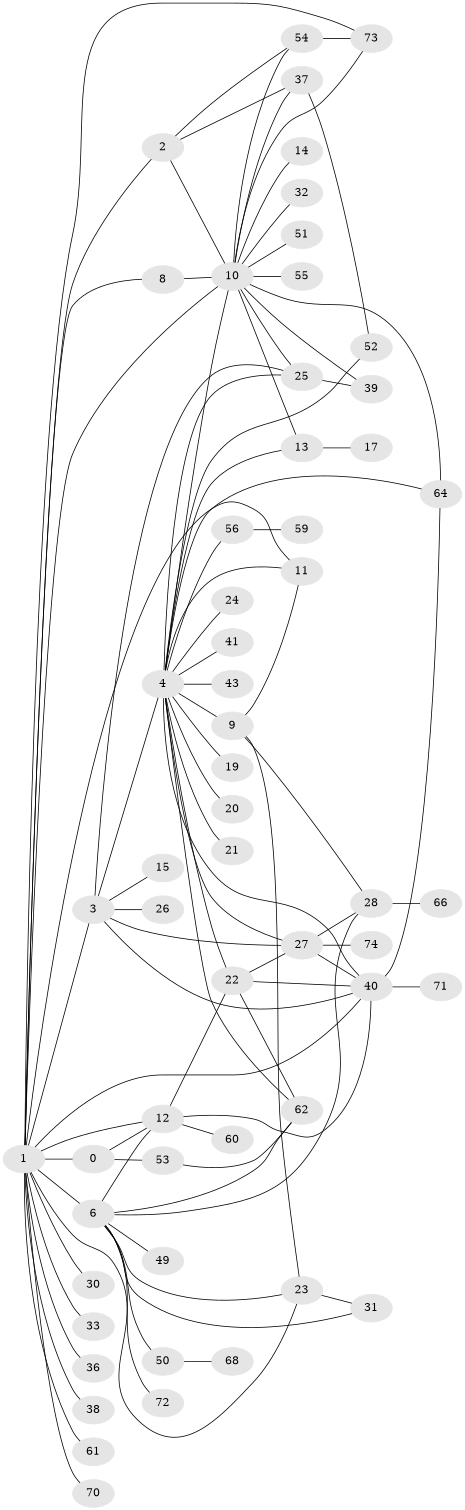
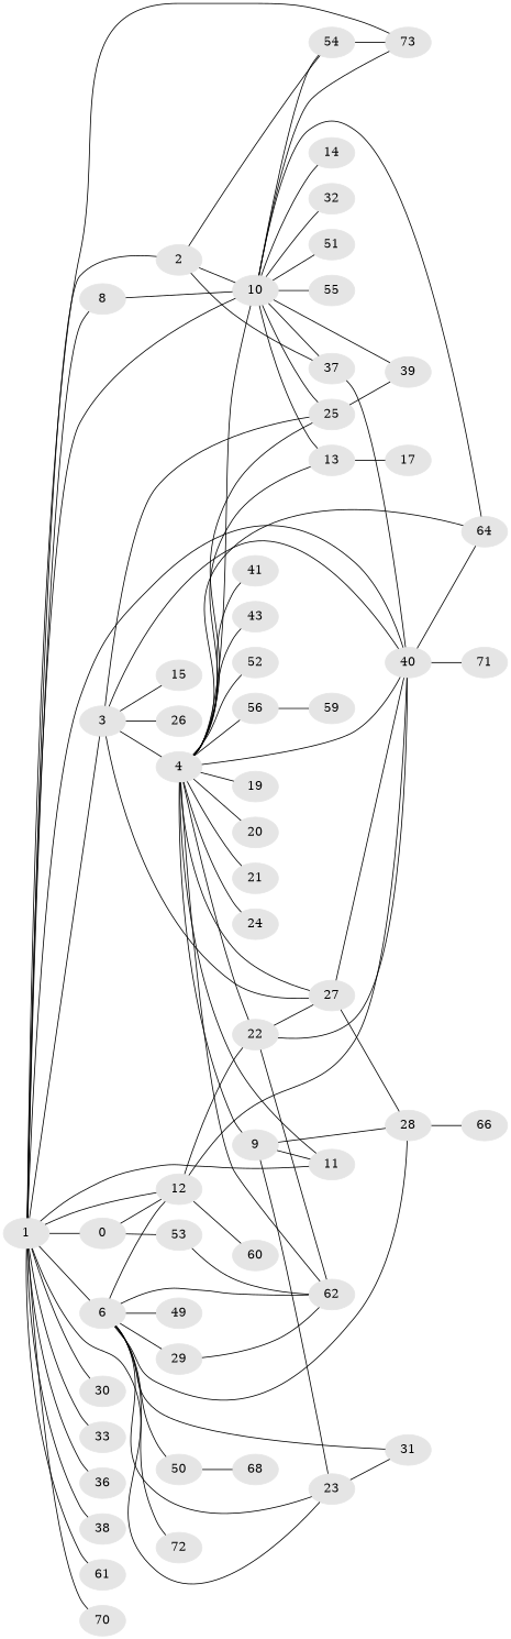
  graph {
    rankdir=LR
    node [color=gray90 style=filled]
    1 [super="+5"]
    2 [super="+34"]
    3 [super="+45"]
    6 [super="+18"]
    n5 [label=0 super="+16"]
    8 [super="+69"]
    10 [super="+57"]
    11
    12
    23 [super="+42"]
    30
    33
    36
    38 [super="+67"]
    40 [super="+63"]
    61
    70
    73
    37 [super="+48"]
    54
    4 [super="+35"]
    15
    25
    26
    27 [super="+46"]
    72
    62 [super="+65"]
    28 [super="+47"]
+   29 [super="+75"]
    31
    49
    50
    53
    13
    64
    14
    32
    39
    51
    55
    22 [super="+58"]
    60
    71
    9 [super="+44"]
    19
    20
    21
    24
    41
    43
    52
    56
-   74
    17
    59
    66
    68
    1 -- 2
    1 -- 3
    1 -- 6
    1 -- n5
    1 -- 8
    1 -- 10
    1 -- 11
    1 -- 12
    1 -- 23
    1 -- 30
    1 -- 33
    1 -- 36
    1 -- 38
    1 -- 40
    1 -- 61
    1 -- 70
    1 -- 73
    2 -- 10
    2 -- 37
    2 -- 54
    3 -- 40
    3 -- 4
    3 -- 15
    3 -- 25
    3 -- 26
    3 -- 27
    6 -- 12
    6 -- 23
    6 -- 72
    6 -- 62
    6 -- 28
+   6 -- 29
    6 -- 31
    6 -- 49
    6 -- 50
    n5 -- 12
    n5 -- 53
    8 -- 10
    10 -- 73
    10 -- 37
    10 -- 54
    10 -- 25
    10 -- 13
    10 -- 64
    10 -- 14
    10 -- 32
    10 -- 39
    10 -- 51
    10 -- 55
    12 -- 40
    12 -- 22
    12 -- 60
    23 -- 31
    40 -- 64
    40 -- 71
-   37 -- 52
+   37 -- 40
    54 -- 73
    4 -- 10
    4 -- 11
    4 -- 40
    4 -- 25
    4 -- 27
    4 -- 62
    4 -- 13
    4 -- 64
    4 -- 22
    4 -- 9
    4 -- 19
    4 -- 20
    4 -- 21
    4 -- 24
    4 -- 41
    4 -- 43
    4 -- 52
    4 -- 56
    25 -- 39
    27 -- 40
    27 -- 28
-   27 -- 74
    28 -- 66
+   29 -- 62
    50 -- 68
    53 -- 62
    13 -- 17
    22 -- 40
    22 -- 27
    22 -- 62
    9 -- 11
    9 -- 23
    9 -- 28
    56 -- 59
  }
